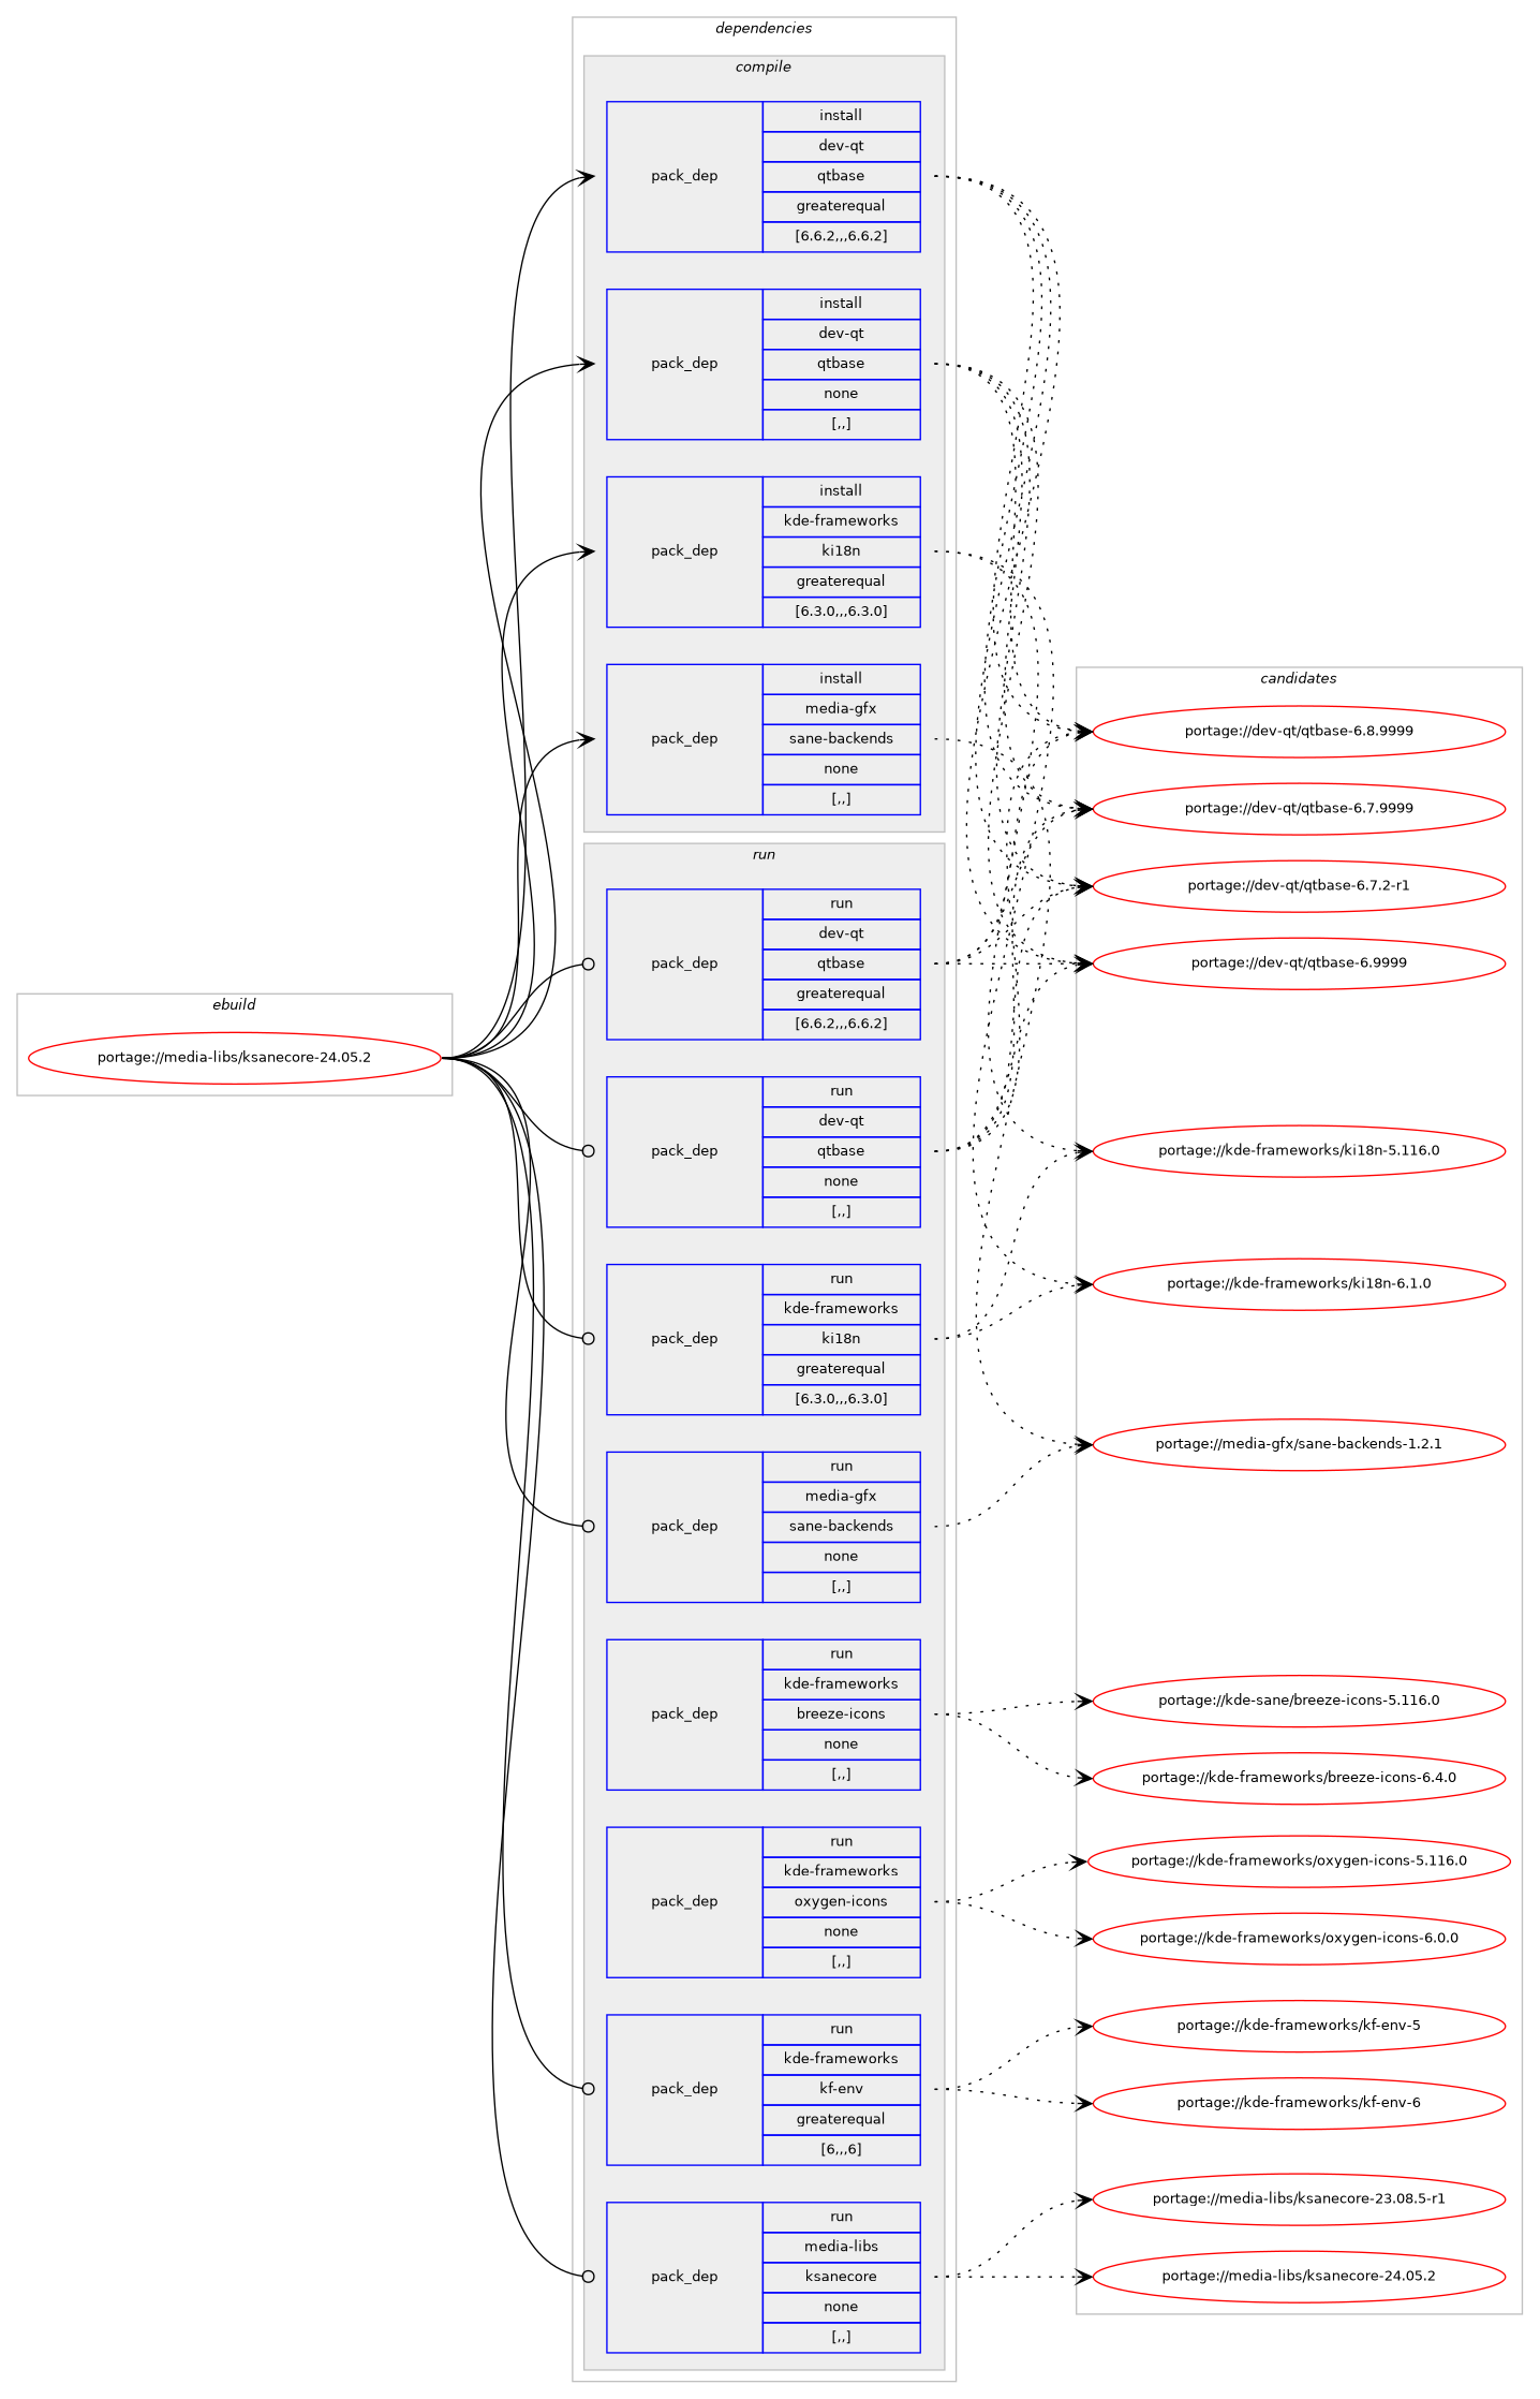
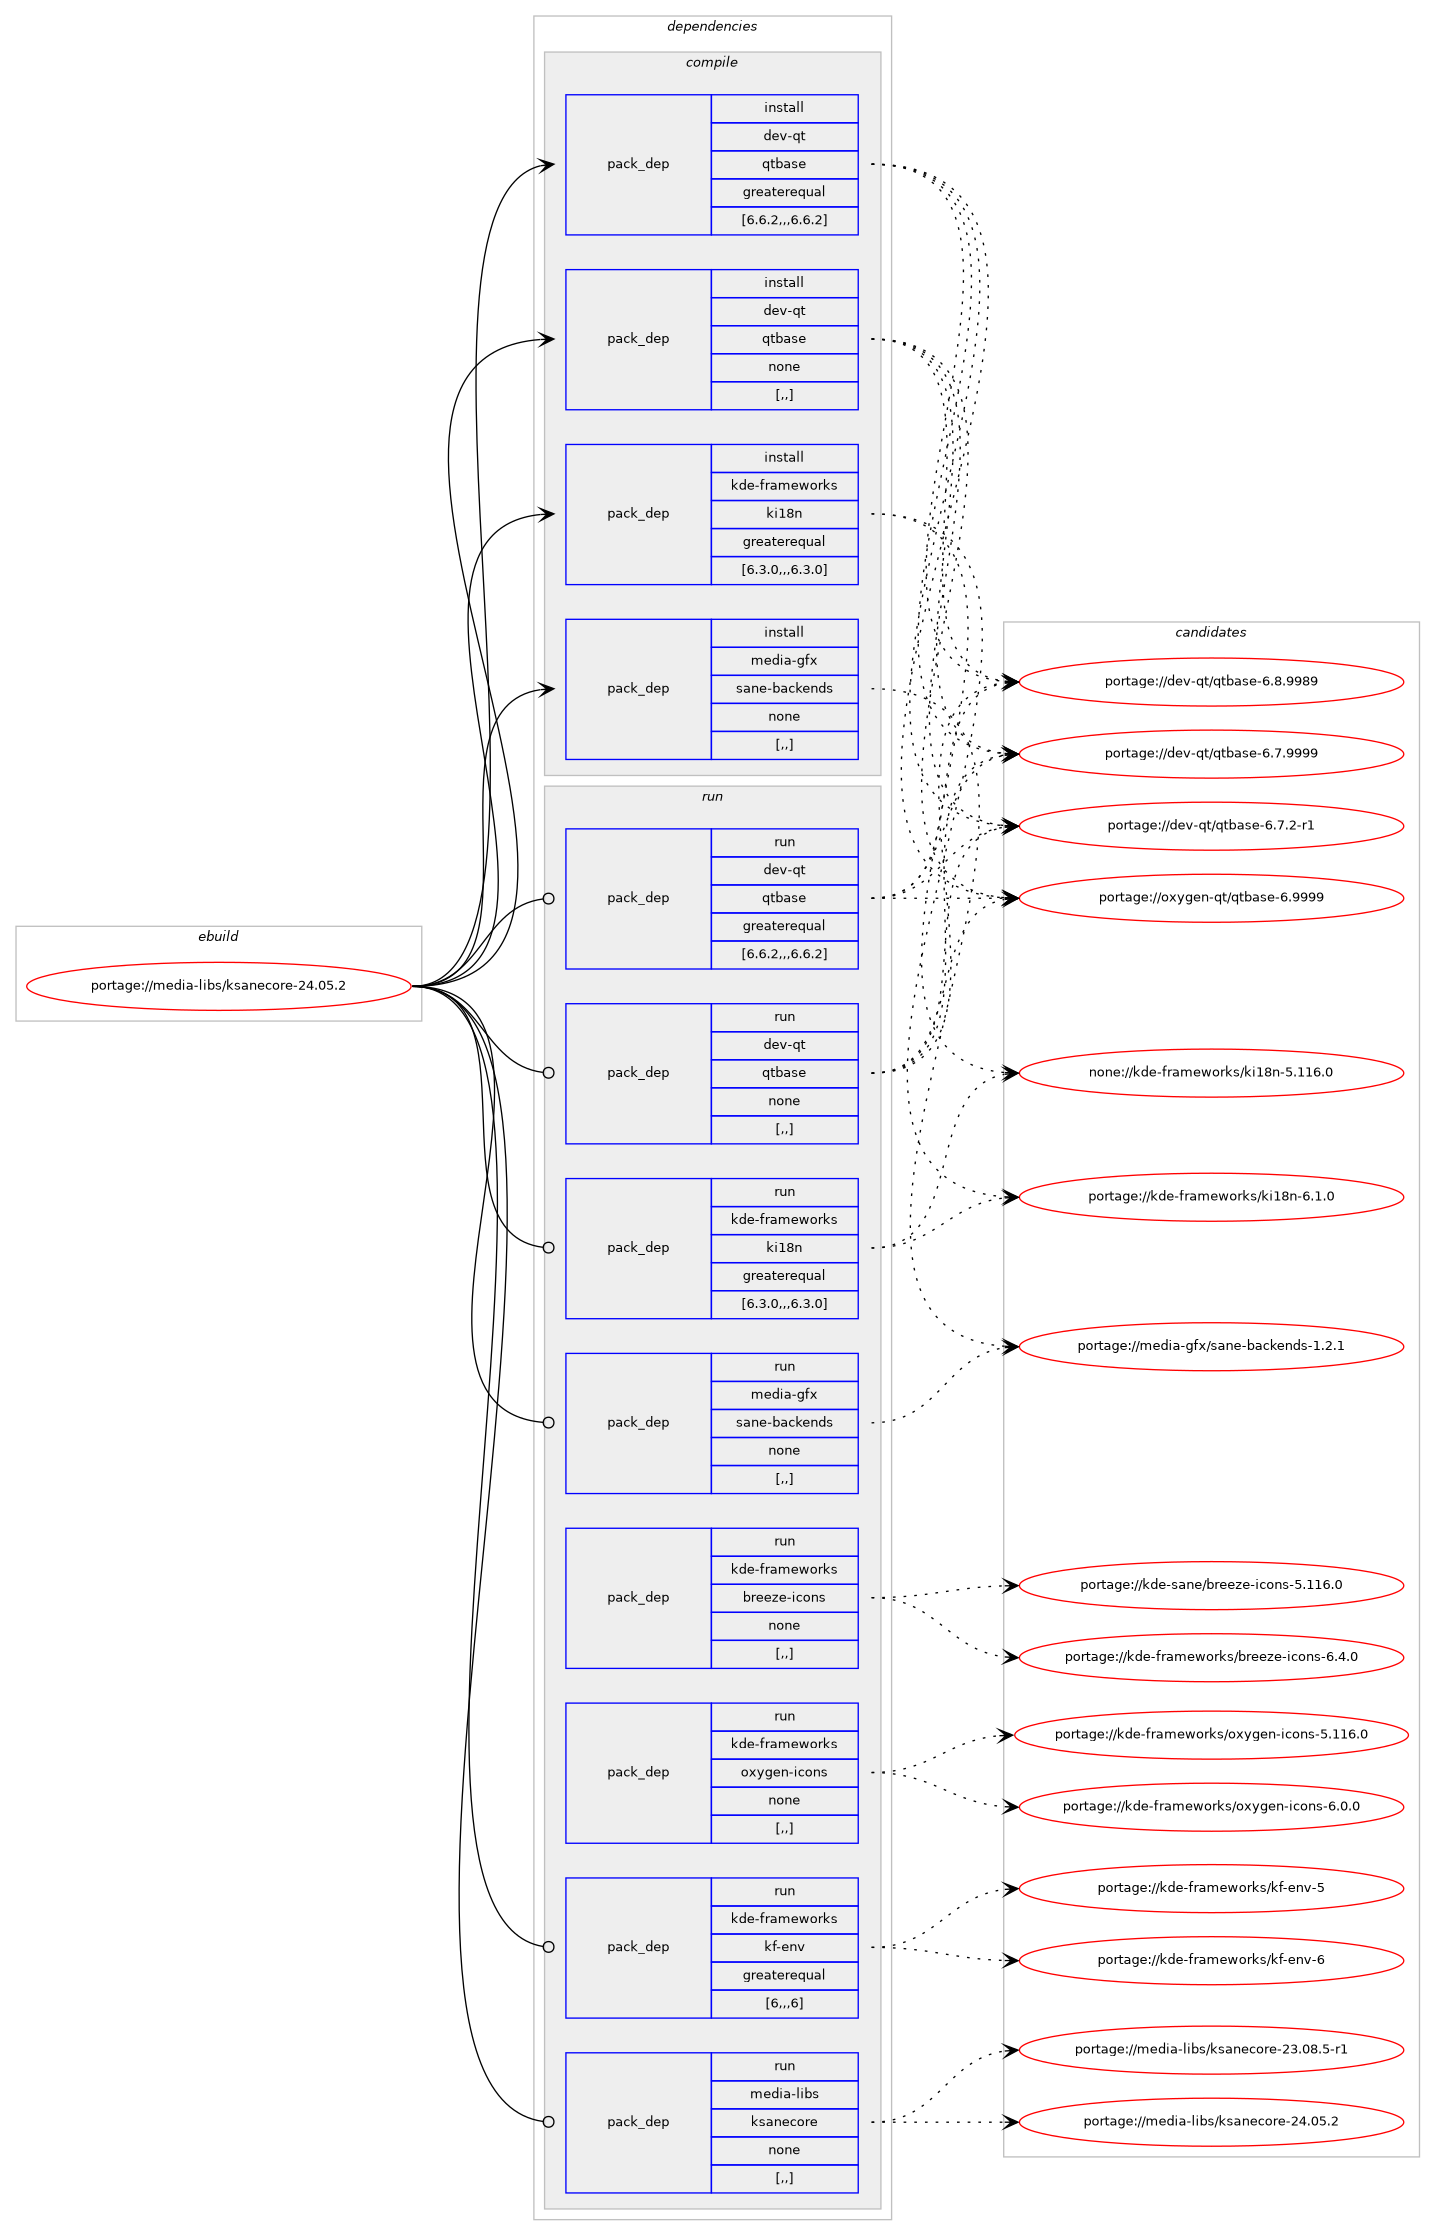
  digraph {
    compound=true
    concentrate=true
    fontname=Helvetica
    fontsize=10
    newrank=true
    rankdir=LR
    ranksep=1.5
    node [color=red fontname=Helvetica fontsize=10]
    edge [arrowhead=vee headport=w style=dotted tailport=e weight=100]
    n1 [label="portage://media-libs/ksanecore-24.05.2" width=4]
    n2 [color=blue label=<<TABLE BORDER="0" CELLBORDER="1" CELLSPACING="0" CELLPADDING="4" WIDTH="220"><TR><TD ROWSPAN="6" CELLPADDING="30">pack_dep</TD></TR><TR><TD WIDTH="110">install</TD></TR><TR><TD>dev-qt</TD></TR><TR><TD>qtbase</TD></TR><TR><TD>greaterequal</TD></TR><TR><TD>[6.6.2,,,6.6.2]</TD></TR></TABLE>> shape=none]
    n3 [color=blue label=<<TABLE BORDER="0" CELLBORDER="1" CELLSPACING="0" CELLPADDING="4" WIDTH="220"><TR><TD ROWSPAN="6" CELLPADDING="30">pack_dep</TD></TR><TR><TD WIDTH="110">install</TD></TR><TR><TD>dev-qt</TD></TR><TR><TD>qtbase</TD></TR><TR><TD>none</TD></TR><TR><TD>[,,]</TD></TR></TABLE>> shape=none]
    n4 [color=blue label=<<TABLE BORDER="0" CELLBORDER="1" CELLSPACING="0" CELLPADDING="4" WIDTH="220"><TR><TD ROWSPAN="6" CELLPADDING="30">pack_dep</TD></TR><TR><TD WIDTH="110">install</TD></TR><TR><TD>kde-frameworks</TD></TR><TR><TD>ki18n</TD></TR><TR><TD>greaterequal</TD></TR><TR><TD>[6.3.0,,,6.3.0]</TD></TR></TABLE>> shape=none]
    n5 [color=blue label=<<TABLE BORDER="0" CELLBORDER="1" CELLSPACING="0" CELLPADDING="4" WIDTH="220"><TR><TD ROWSPAN="6" CELLPADDING="30">pack_dep</TD></TR><TR><TD WIDTH="110">install</TD></TR><TR><TD>media-gfx</TD></TR><TR><TD>sane-backends</TD></TR><TR><TD>none</TD></TR><TR><TD>[,,]</TD></TR></TABLE>> shape=none]
    n6 [color=blue label=<<TABLE BORDER="0" CELLBORDER="1" CELLSPACING="0" CELLPADDING="4" WIDTH="220"><TR><TD ROWSPAN="6" CELLPADDING="30">pack_dep</TD></TR><TR><TD WIDTH="110">run</TD></TR><TR><TD>kde-frameworks</TD></TR><TR><TD>breeze-icons</TD></TR><TR><TD>none</TD></TR><TR><TD>[,,]</TD></TR></TABLE>> shape=none]
    n7 [color=blue label=<<TABLE BORDER="0" CELLBORDER="1" CELLSPACING="0" CELLPADDING="4" WIDTH="220"><TR><TD ROWSPAN="6" CELLPADDING="30">pack_dep</TD></TR><TR><TD WIDTH="110">run</TD></TR><TR><TD>kde-frameworks</TD></TR><TR><TD>oxygen-icons</TD></TR><TR><TD>none</TD></TR><TR><TD>[,,]</TD></TR></TABLE>> shape=none]
    n8 [color=blue label=<<TABLE BORDER="0" CELLBORDER="1" CELLSPACING="0" CELLPADDING="4" WIDTH="220"><TR><TD ROWSPAN="6" CELLPADDING="30">pack_dep</TD></TR><TR><TD WIDTH="110">run</TD></TR><TR><TD>dev-qt</TD></TR><TR><TD>qtbase</TD></TR><TR><TD>greaterequal</TD></TR><TR><TD>[6.6.2,,,6.6.2]</TD></TR></TABLE>> shape=none]
    n9 [color=blue label=<<TABLE BORDER="0" CELLBORDER="1" CELLSPACING="0" CELLPADDING="4" WIDTH="220"><TR><TD ROWSPAN="6" CELLPADDING="30">pack_dep</TD></TR><TR><TD WIDTH="110">run</TD></TR><TR><TD>dev-qt</TD></TR><TR><TD>qtbase</TD></TR><TR><TD>none</TD></TR><TR><TD>[,,]</TD></TR></TABLE>> shape=none]
    n10 [color=blue label=<<TABLE BORDER="0" CELLBORDER="1" CELLSPACING="0" CELLPADDING="4" WIDTH="220"><TR><TD ROWSPAN="6" CELLPADDING="30">pack_dep</TD></TR><TR><TD WIDTH="110">run</TD></TR><TR><TD>kde-frameworks</TD></TR><TR><TD>kf-env</TD></TR><TR><TD>greaterequal</TD></TR><TR><TD>[6,,,6]</TD></TR></TABLE>> shape=none]
    n11 [color=blue label=<<TABLE BORDER="0" CELLBORDER="1" CELLSPACING="0" CELLPADDING="4" WIDTH="220"><TR><TD ROWSPAN="6" CELLPADDING="30">pack_dep</TD></TR><TR><TD WIDTH="110">run</TD></TR><TR><TD>kde-frameworks</TD></TR><TR><TD>ki18n</TD></TR><TR><TD>greaterequal</TD></TR><TR><TD>[6.3.0,,,6.3.0]</TD></TR></TABLE>> shape=none]
    n12 [color=blue label=<<TABLE BORDER="0" CELLBORDER="1" CELLSPACING="0" CELLPADDING="4" WIDTH="220"><TR><TD ROWSPAN="6" CELLPADDING="30">pack_dep</TD></TR><TR><TD WIDTH="110">run</TD></TR><TR><TD>media-gfx</TD></TR><TR><TD>sane-backends</TD></TR><TR><TD>none</TD></TR><TR><TD>[,,]</TD></TR></TABLE>> shape=none]
    n13 [color=blue label=<<TABLE BORDER="0" CELLBORDER="1" CELLSPACING="0" CELLPADDING="4" WIDTH="220"><TR><TD ROWSPAN="6" CELLPADDING="30">pack_dep</TD></TR><TR><TD WIDTH="110">run</TD></TR><TR><TD>media-libs</TD></TR><TR><TD>ksanecore</TD></TR><TR><TD>none</TD></TR><TR><TD>[,,]</TD></TR></TABLE>> shape=none]
-   n14 [label="portage://dev-qt/qtbase-6.9999" width=4]
-   n15 [label="portage://dev-qt/qtbase-6.8.9999" width=4]
+   n14 [label="portage://oxygen-qt/qtbase-6.9999" width=4]
+   n15 [label="portage://dev-qt/qtbase-6.8.9989" width=4]
    n16 [label="portage://dev-qt/qtbase-6.7.9999" width=4]
    n17 [label="portage://dev-qt/qtbase-6.7.2-r1" width=4]
    n18 [label="portage://kde-frameworks/ki18n-6.1.0" width=4]
-   n19 [label="portage://kde-frameworks/ki18n-5.116.0" width=4]
+   n19 [label="none://kde-frameworks/ki18n-5.116.0" width=4]
    n20 [label="portage://media-gfx/sane-backends-1.2.1" width=4]
    n21 [label="portage://kde-frameworks/breeze-icons-6.4.0" width=4]
    n22 [label="portage://kde-sane/breeze-icons-5.116.0" width=4]
    n23 [label="portage://kde-frameworks/oxygen-icons-6.0.0" width=4]
    n24 [label="portage://kde-frameworks/oxygen-icons-5.116.0" width=4]
    n25 [label="portage://kde-frameworks/kf-env-6" width=4]
    n26 [label="portage://kde-frameworks/kf-env-5" width=4]
    n27 [label="portage://media-libs/ksanecore-24.05.2" width=4]
    n28 [label="portage://media-libs/ksanecore-23.08.5-r1" width=4]
    subgraph cluster_1 {
      color=gray
      label=<<i>ebuild</i>>
      n1
    }
    subgraph cluster_2 {
      color=gray
      label=<<i>dependencies</i>>
      subgraph cluster_3 {
        color=gray
        fillcolor="#eeeeee"
        label=<<i>compile</i>>
        style=filled
        subgraph sub_4 {
          color=gray
          fillcolor="#eeeeee"
          label=<<i>compile</i>>
          style=filled
          n2
        }
        subgraph sub_5 {
          color=gray
          fillcolor="#eeeeee"
          label=<<i>compile</i>>
          style=filled
          n3
        }
        subgraph sub_6 {
          color=gray
          fillcolor="#eeeeee"
          label=<<i>compile</i>>
          style=filled
          n4
        }
        subgraph sub_7 {
          color=gray
          fillcolor="#eeeeee"
          label=<<i>compile</i>>
          style=filled
          n5
        }
      }
      subgraph cluster_8 {
        color=gray
        fillcolor="#eeeeee"
        label=<<i>compile and run</i>>
        style=filled
      }
      subgraph cluster_9 {
        color=gray
        fillcolor="#eeeeee"
        label=<<i>run</i>>
        style=filled
        subgraph sub_10 {
          color=gray
          fillcolor="#eeeeee"
          label=<<i>run</i>>
          style=filled
          subgraph sub_11 {
            color=gray
            fillcolor="#eeeeee"
            label=<<i>run</i>>
            style=filled
            n6
          }
          subgraph sub_12 {
            color=gray
            fillcolor="#eeeeee"
            label=<<i>run</i>>
            style=filled
            n7
          }
        }
        subgraph sub_13 {
          color=gray
          fillcolor="#eeeeee"
          label=<<i>run</i>>
          style=filled
          n8
        }
        subgraph sub_14 {
          color=gray
          fillcolor="#eeeeee"
          label=<<i>run</i>>
          style=filled
          n9
        }
        subgraph sub_15 {
          color=gray
          fillcolor="#eeeeee"
          label=<<i>run</i>>
          style=filled
          n10
        }
        subgraph sub_16 {
          color=gray
          fillcolor="#eeeeee"
          label=<<i>run</i>>
          style=filled
          n11
        }
        subgraph sub_17 {
          color=gray
          fillcolor="#eeeeee"
          label=<<i>run</i>>
          style=filled
          n12
        }
        subgraph sub_18 {
          color=gray
          fillcolor="#eeeeee"
          label=<<i>run</i>>
          style=filled
          n13
        }
      }
    }
    subgraph cluster_19 {
      color=gray
      label=<<i>candidates</i>>
      rank=same
      subgraph sub_20 {
        color=black
        label=<<i>candidates</i>>
        nodesep=1
        rank=same
        n14
        n15
        n16
        n17
      }
      subgraph sub_21 {
        color=black
        label=<<i>candidates</i>>
        nodesep=1
        rank=same
        n14
        n15
        n16
        n17
      }
      subgraph sub_22 {
        color=black
        label=<<i>candidates</i>>
        nodesep=1
        rank=same
        n18
        n19
      }
      subgraph sub_23 {
        color=black
        label=<<i>candidates</i>>
        nodesep=1
        rank=same
        n20
      }
      subgraph sub_24 {
        color=black
        label=<<i>candidates</i>>
        nodesep=1
        rank=same
        n21
        n22
      }
      subgraph sub_25 {
        color=black
        label=<<i>candidates</i>>
        nodesep=1
        rank=same
        n23
        n24
      }
      subgraph sub_26 {
        color=black
        label=<<i>candidates</i>>
        nodesep=1
        rank=same
        n14
        n15
        n16
        n17
      }
      subgraph sub_27 {
        color=black
        label=<<i>candidates</i>>
        nodesep=1
        rank=same
        n14
        n15
        n16
        n17
      }
      subgraph sub_28 {
        color=black
        label=<<i>candidates</i>>
        nodesep=1
        rank=same
        n25
        n26
      }
      subgraph sub_29 {
        color=black
        label=<<i>candidates</i>>
        nodesep=1
        rank=same
        n18
        n19
      }
      subgraph sub_30 {
        color=black
        label=<<i>candidates</i>>
        nodesep=1
        rank=same
        n20
      }
      subgraph sub_31 {
        color=black
        label=<<i>candidates</i>>
        nodesep=1
        rank=same
        n27
        n28
      }
    }
    n1 -> n2 [style=solid weight=20]
    n1 -> n3 [style=solid weight=20]
    n1 -> n4 [style=solid weight=20]
    n1 -> n5 [style=solid weight=20]
    n1 -> n8 [arrowhead=odot style=solid weight=20]
    n1 -> n9 [arrowhead=odot style=solid weight=20]
    n1 -> n10 [arrowhead=odot style=solid weight=20]
    n1 -> n11 [arrowhead=odot style=solid weight=20]
    n1 -> n12 [arrowhead=odot style=solid weight=20]
    n1 -> n13 [arrowhead=odot style=solid weight=20]
    n2 -> n14
    n2 -> n15
    n2 -> n16
    n2 -> n17
    n3 -> n14
    n3 -> n15
    n3 -> n16
    n3 -> n17
    n4 -> n18
    n4 -> n19
    n5 -> n20
    n6 -> n21
    n6 -> n22
    n7 -> n23
    n7 -> n24
    n8 -> n14
    n8 -> n15
    n8 -> n16
    n8 -> n17
    n9 -> n14
    n9 -> n15
    n9 -> n16
    n9 -> n17
    n10 -> n25
    n10 -> n26
    n11 -> n18
    n11 -> n19
    n12 -> n20
    n13 -> n27
    n13 -> n28
  }
